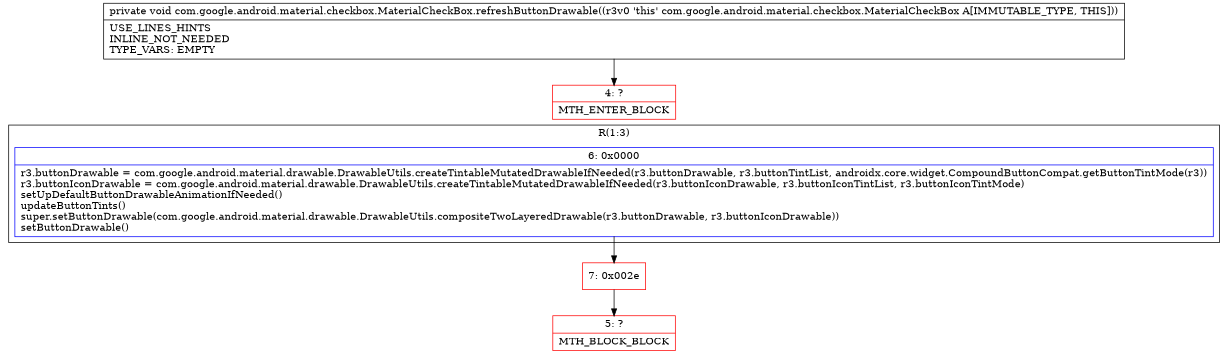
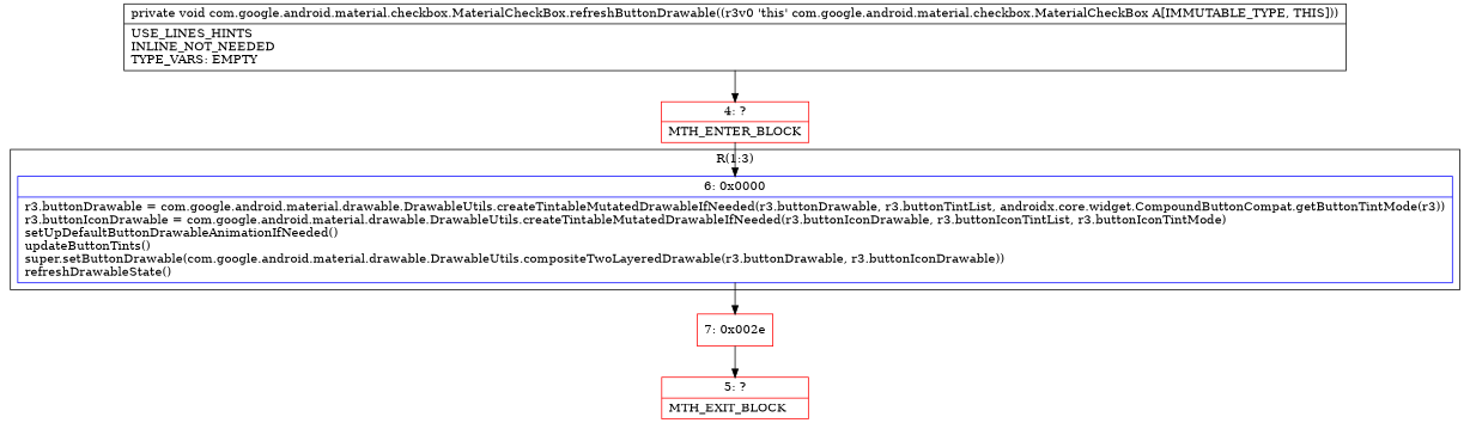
  digraph {
    node [color=red shape=record]
-   n1 [color=blue label="{6\:\ 0x0000|r3.buttonDrawable = com.google.android.material.drawable.DrawableUtils.createTintableMutatedDrawableIfNeeded(r3.buttonDrawable, r3.buttonTintList, androidx.core.widget.CompoundButtonCompat.getButtonTintMode(r3))\lr3.buttonIconDrawable = com.google.android.material.drawable.DrawableUtils.createTintableMutatedDrawableIfNeeded(r3.buttonIconDrawable, r3.buttonIconTintList, r3.buttonIconTintMode)\lsetUpDefaultButtonDrawableAnimationIfNeeded()\lupdateButtonTints()\lsuper.setButtonDrawable(com.google.android.material.drawable.DrawableUtils.compositeTwoLayeredDrawable(r3.buttonDrawable, r3.buttonIconDrawable))\lsetButtonDrawable()\l}"]
+   n1 [color=blue label="{6\:\ 0x0000|r3.buttonDrawable = com.google.android.material.drawable.DrawableUtils.createTintableMutatedDrawableIfNeeded(r3.buttonDrawable, r3.buttonTintList, androidx.core.widget.CompoundButtonCompat.getButtonTintMode(r3))\lr3.buttonIconDrawable = com.google.android.material.drawable.DrawableUtils.createTintableMutatedDrawableIfNeeded(r3.buttonIconDrawable, r3.buttonIconTintList, r3.buttonIconTintMode)\lsetUpDefaultButtonDrawableAnimationIfNeeded()\lupdateButtonTints()\lsuper.setButtonDrawable(com.google.android.material.drawable.DrawableUtils.compositeTwoLayeredDrawable(r3.buttonDrawable, r3.buttonIconDrawable))\lrefreshDrawableState()\l}"]
    n2 [label="{7\:\ 0x002e}"]
-   n3 [label="{5\:\ ?|MTH_BLOCK_BLOCK\l}"]
+   n3 [label="{5\:\ ?|MTH_EXIT_BLOCK\l}"]
    n4 [label="{4\:\ ?|MTH_ENTER_BLOCK\l}"]
    n5 [label="{private void com.google.android.material.checkbox.MaterialCheckBox.refreshButtonDrawable((r3v0 'this' com.google.android.material.checkbox.MaterialCheckBox A[IMMUTABLE_TYPE, THIS]))  | USE_LINES_HINTS\lINLINE_NOT_NEEDED\lTYPE_VARS: EMPTY\l}" color=""]
    subgraph cluster_1 {
      label="R(1:3)"
      n1
    }
    n1 -> n2
    n2 -> n3
+   n4 -> n1
    n5 -> n4
  }
